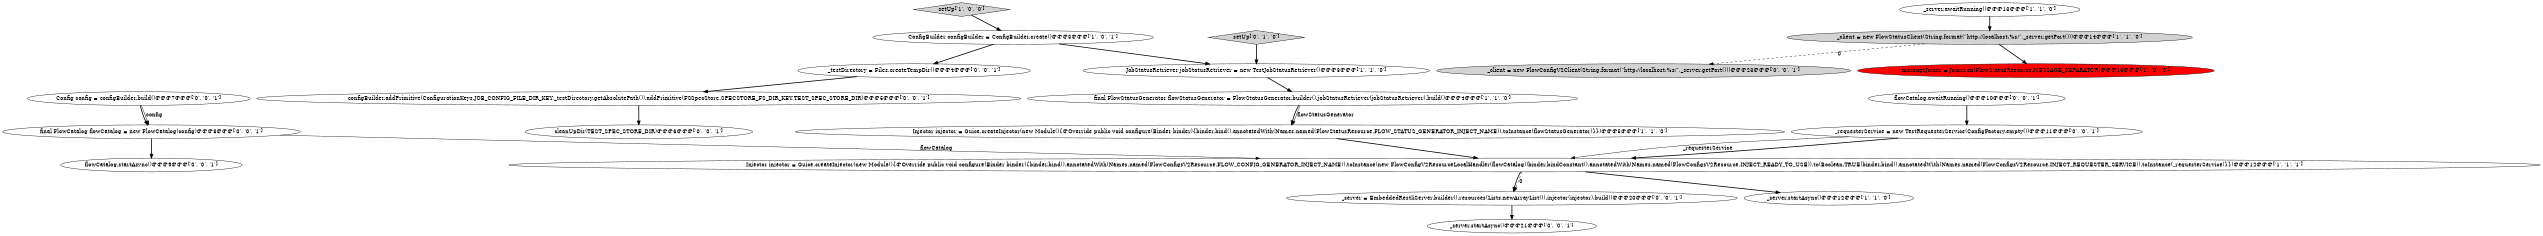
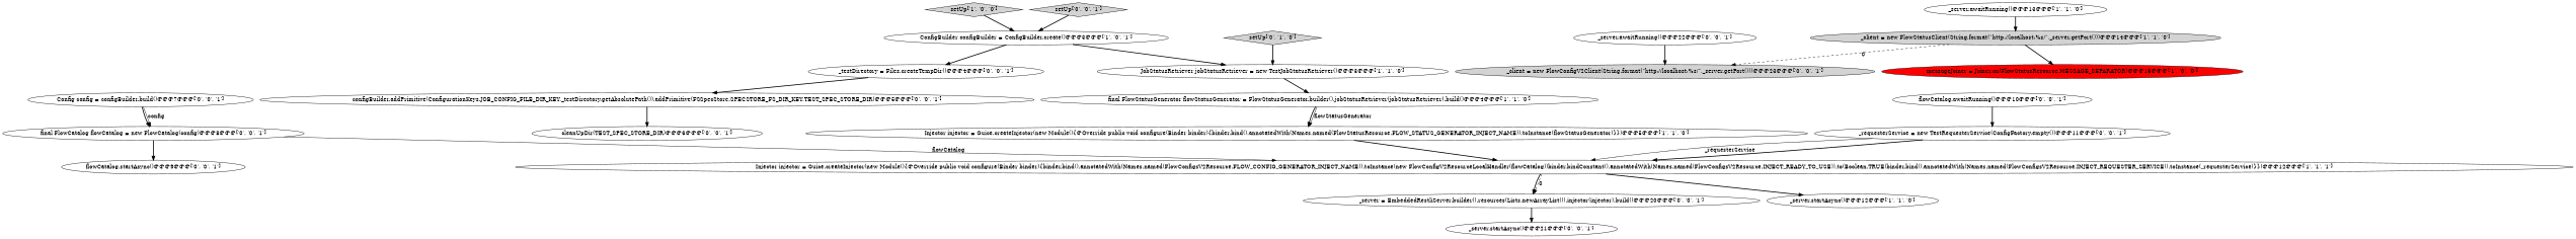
  digraph {
    node [fillcolor=white shape=ellipse style=filled]
    edge [style=bold]
    n1 [label="Config config = configBuilder.build()@@@7@@@['0', '0', '1']"]
    n2 [label="final FlowCatalog flowCatalog = new FlowCatalog(config)@@@8@@@['0', '0', '1']"]
    n3 [label="Injector injector = Guice.createInjector(new Module(){@Override public void configure(Binder binder){binder.bind().annotatedWith(Names.named(FlowConfigsV2Resource.FLOW_CONFIG_GENERATOR_INJECT_NAME)).toInstance(new FlowConfigV2ResourceLocalHandler(flowCatalog))binder.bindConstant().annotatedWith(Names.named(FlowConfigsV2Resource.INJECT_READY_TO_USE)).to(Boolean.TRUE)binder.bind().annotatedWith(Names.named(FlowConfigsV2Resource.INJECT_REQUESTER_SERVICE)).toInstance(_requesterService)}})@@@12@@@['1', '1', '1']"]
    n4 [label="flowCatalog.startAsync()@@@9@@@['0', '0', '1']"]
    n5 [label="cleanUpDir(TEST_SPEC_STORE_DIR)@@@6@@@['0', '0', '1']"]
    n6 [fillcolor=red label="messageJoiner = Joiner.on(FlowStatusResource.MESSAGE_SEPARATOR)@@@16@@@['1', '0', '0']"]
    n7 [label="ConfigBuilder configBuilder = ConfigBuilder.create()@@@3@@@['1', '0', '1']"]
    n8 [label="JobStatusRetriever jobStatusRetriever = new TestJobStatusRetriever()@@@3@@@['1', '1', '0']"]
    n9 [label="_testDirectory = Files.createTempDir()@@@4@@@['0', '0', '1']"]
    n10 [label="final FlowStatusGenerator flowStatusGenerator = FlowStatusGenerator.builder().jobStatusRetriever(jobStatusRetriever).build()@@@4@@@['1', '1', '0']"]
    n11 [label="configBuilder.addPrimitive(ConfigurationKeys.JOB_CONFIG_FILE_DIR_KEY,_testDirectory.getAbsolutePath()).addPrimitive(FSSpecStore.SPECSTORE_FS_DIR_KEY,TEST_SPEC_STORE_DIR)@@@5@@@['0', '0', '1']"]
    n12 [label="Injector injector = Guice.createInjector(new Module(){@Override public void configure(Binder binder){binder.bind().annotatedWith(Names.named(FlowStatusResource.FLOW_STATUS_GENERATOR_INJECT_NAME)).toInstance(flowStatusGenerator)}})@@@5@@@['1', '1', '0']"]
    n13 [label="_server = EmbeddedRestliServer.builder().resources(Lists.newArrayList()).injector(injector).build()@@@20@@@['0', '0', '1']"]
    n14 [label="_server.startAsync()@@@12@@@['1', '1', '0']"]
    n15 [label="_server.startAsync()@@@21@@@['0', '0', '1']"]
    n16 [label="_server.awaitRunning()@@@13@@@['1', '1', '0']"]
    n17 [fillcolor=lightgray label="_client = new FlowStatusClient(String.format(\"http://localhost:%s/\",_server.getPort()))@@@14@@@['1', '1', '0']"]
    n18 [fillcolor=lightgray label="_client = new FlowConfigV2Client(String.format(\"http://localhost:%s/\",_server.getPort()))@@@23@@@['0', '0', '1']"]
    n19 [fillcolor=lightgray label="setUp['1', '0', '0']" shape=diamond]
+   n20 [label="_server.awaitRunning()@@@22@@@['0', '0', '1']"]
    n21 [fillcolor=lightgray label="setUp['0', '1', '0']" shape=diamond]
    n22 [label="flowCatalog.awaitRunning()@@@10@@@['0', '0', '1']"]
    n23 [label="_requesterService = new TestRequesterService(ConfigFactory.empty())@@@11@@@['0', '0', '1']"]
+   n24 [fillcolor=lightgray label="setUp['0', '0', '1']" shape=diamond]
    n1 -> n2
    n1 -> n2 [label=config style=solid]
    n2 -> n3 [label=flowCatalog style=solid]
    n2 -> n4
    n3 -> n13
    n3 -> n13 [label=0 style=dashed]
    n3 -> n14
    n7 -> n8
    n7 -> n9
    n8 -> n10
    n9 -> n11
    n10 -> n12
    n10 -> n12 [label=flowStatusGenerator style=solid]
    n11 -> n5
    n12 -> n3
    n13 -> n15
    n16 -> n17
    n17 -> n6
    n17 -> n18 [label=0 style=dashed]
    n19 -> n7
+   n20 -> n18
    n21 -> n8
    n22 -> n23
    n23 -> n3
    n23 -> n3 [label=_requesterService style=solid]
+   n24 -> n7
  }
